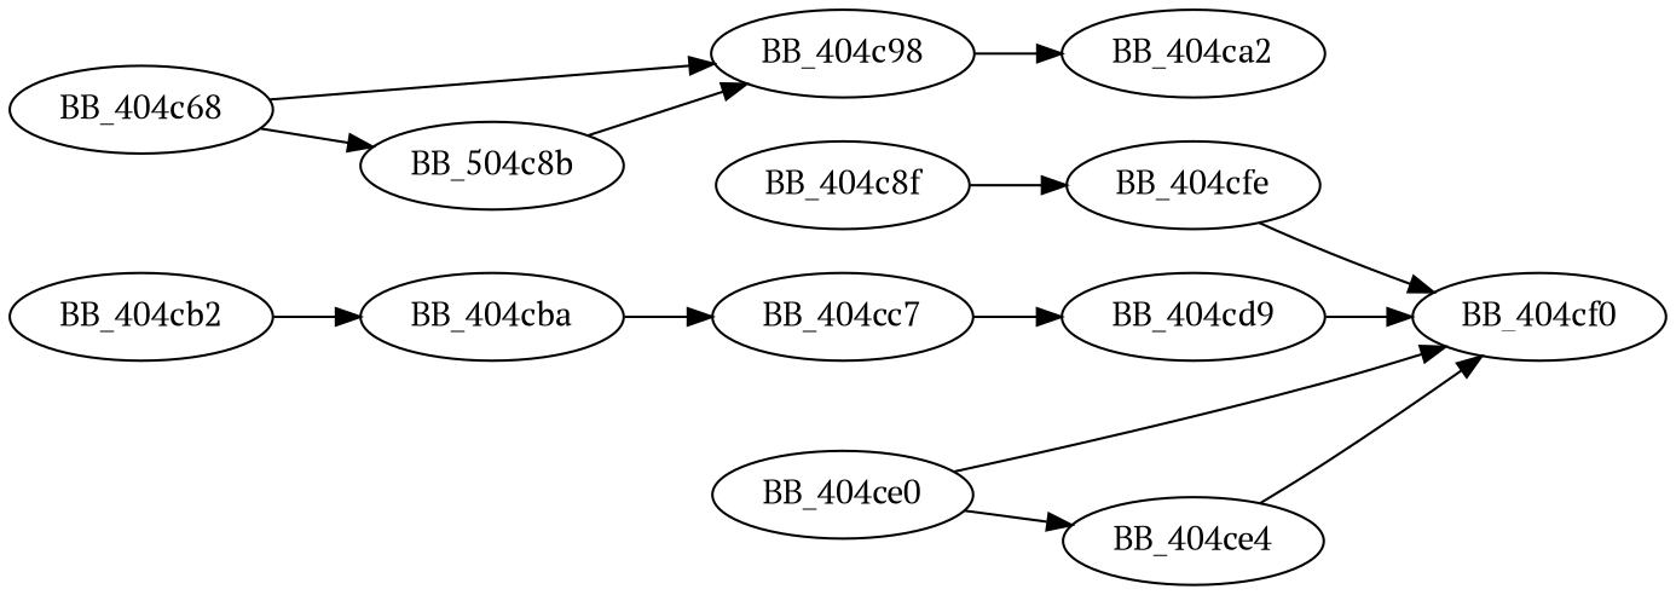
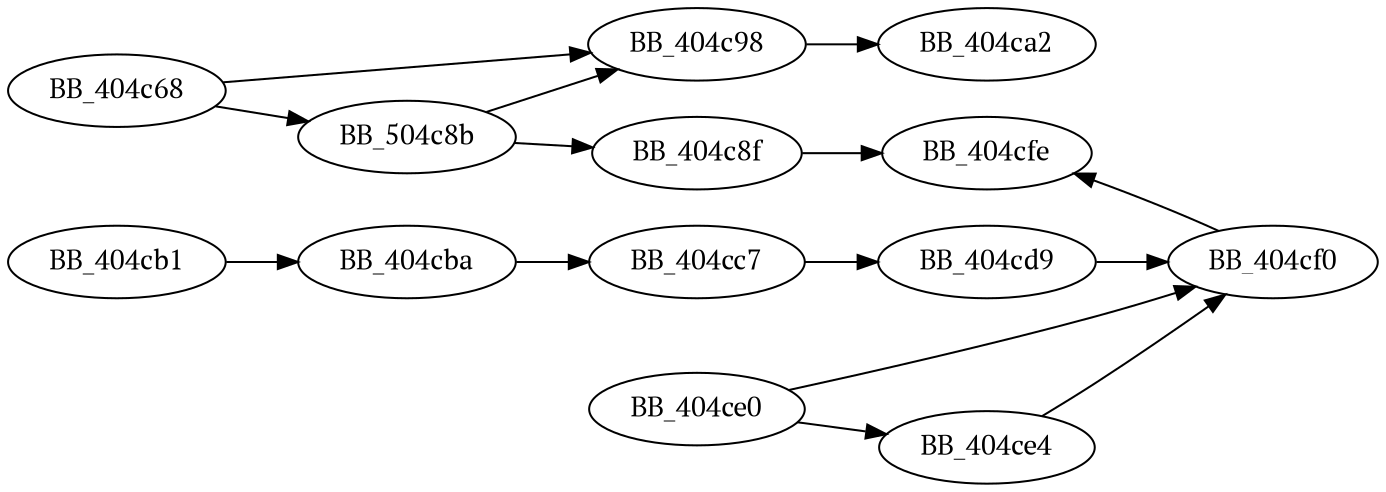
  digraph {
    fontname="PT Serif"
    rankdir=LR
    node [fontname="PT Serif"]
    edge [fontname="PT Serif"]
    n1 [label=BB_504c8b]
    BB_404c68
    BB_404c98
    BB_404c8f
    BB_404ca2
    BB_404cfe
-   BB_404cb1 [label=BB_404cb2]
+   BB_404cb1
    BB_404cba
    BB_404cc7
    BB_404cd9
    BB_404cf0
    BB_404ce0
    BB_404ce4
    n1 -> BB_404c98
+   n1 -> BB_404c8f
    BB_404c68 -> n1
    BB_404c68 -> BB_404c98
    BB_404c98 -> BB_404ca2
    BB_404c8f -> BB_404cfe
    BB_404cb1 -> BB_404cba
    BB_404cba -> BB_404cc7
    BB_404cc7 -> BB_404cd9
    BB_404cd9 -> BB_404cf0
-   BB_404cfe -> BB_404cf0
+   BB_404cf0 -> BB_404cfe
    BB_404ce0 -> BB_404cf0
    BB_404ce0 -> BB_404ce4
    BB_404ce4 -> BB_404cf0
  }
